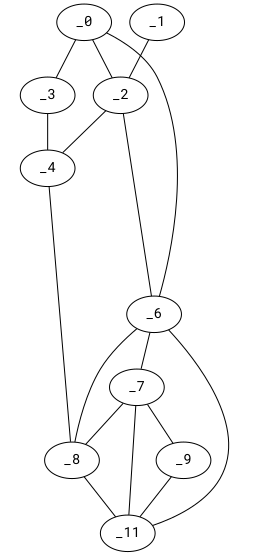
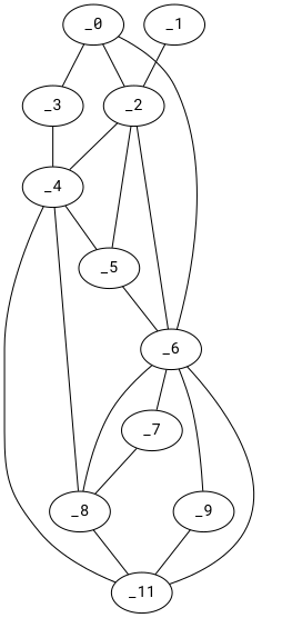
  graph {
    fontname="Roboto Mono"
    node [fontname="Roboto Mono" y=16]
    edge [fontname="Roboto Mono" valence=1]
    _0 [x=31 y=20]
    _2 [x=41 y=21]
    _3 [x=48]
    _6 [x=77 y=26]
    _1 [x=32 y=25]
    _4 [x=51]
+   _5 [x=62 y=17]
    _9 [x=91 y=52]
    n9 [label=_11 x=97 y=48]
    _8 [x=85 y=19]
    _7 [x=84 y=22]
    _0 -- _2 [valence=2]
    _0 -- _3
    _0 -- _6
    _2 -- _6
    _2 -- _4 [valence=2]
+   _2 -- _5 [valence=2]
    _3 -- _4
-   _7 -- _9 [valence=2]
+   _6 -- _9 [valence=2]
    _6 -- n9
    _6 -- _8 [valence=2]
    _6 -- _7
    _1 -- _2 [valence=2]
+   _4 -- _5
    _4 -- _8
+   _5 -- _6
    _9 -- n9
    _8 -- n9
-   _7 -- n9 [valence=2]
+   _4 -- n9 [valence=2]
    _7 -- _8 [valence=2]
  }
